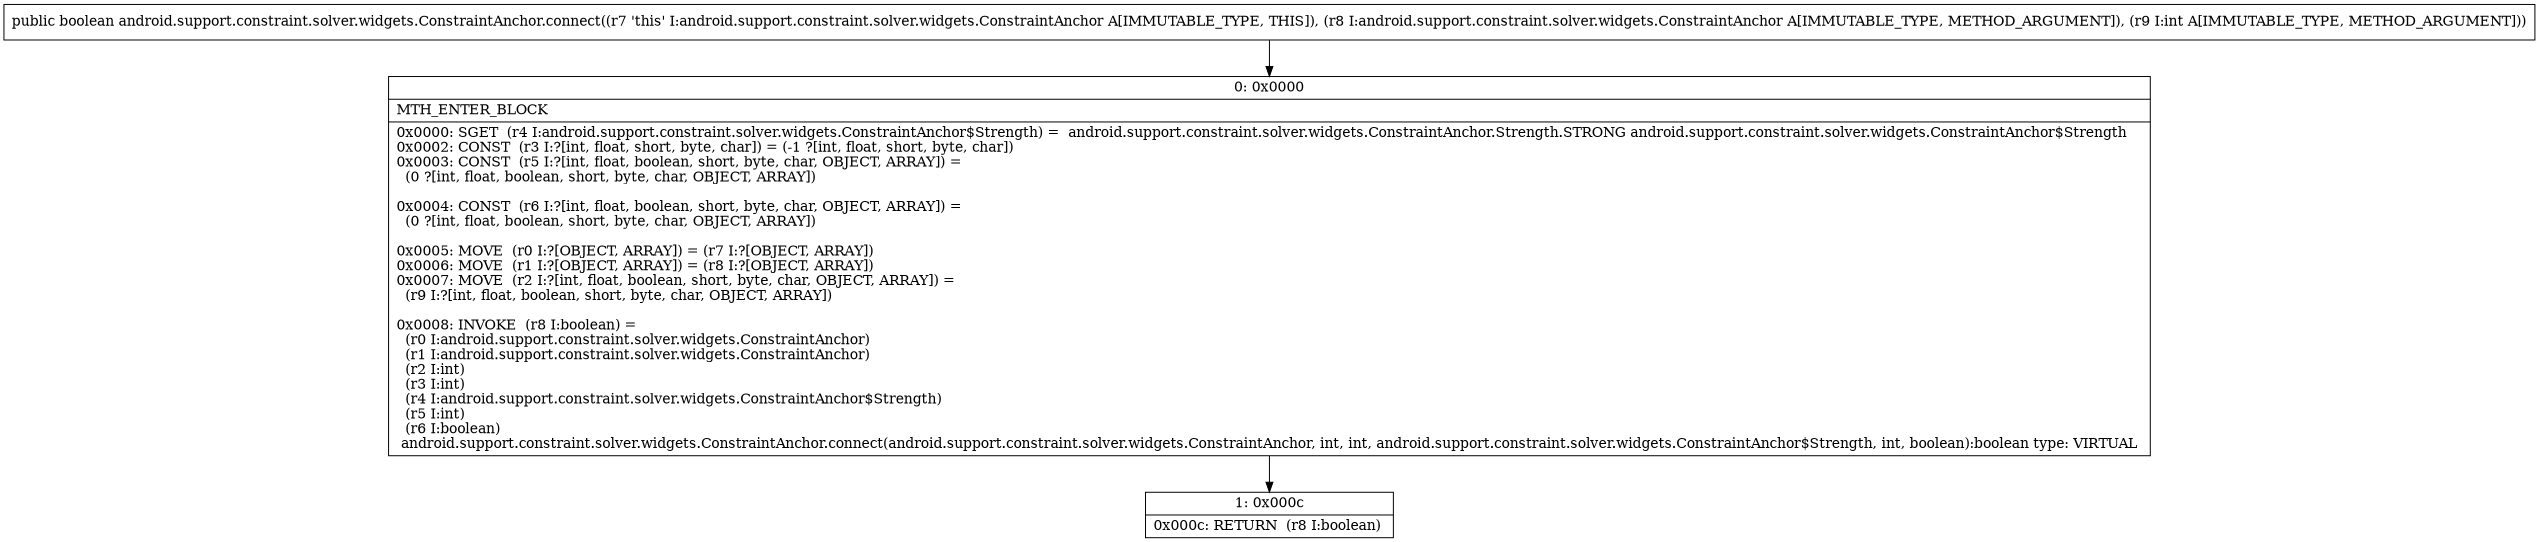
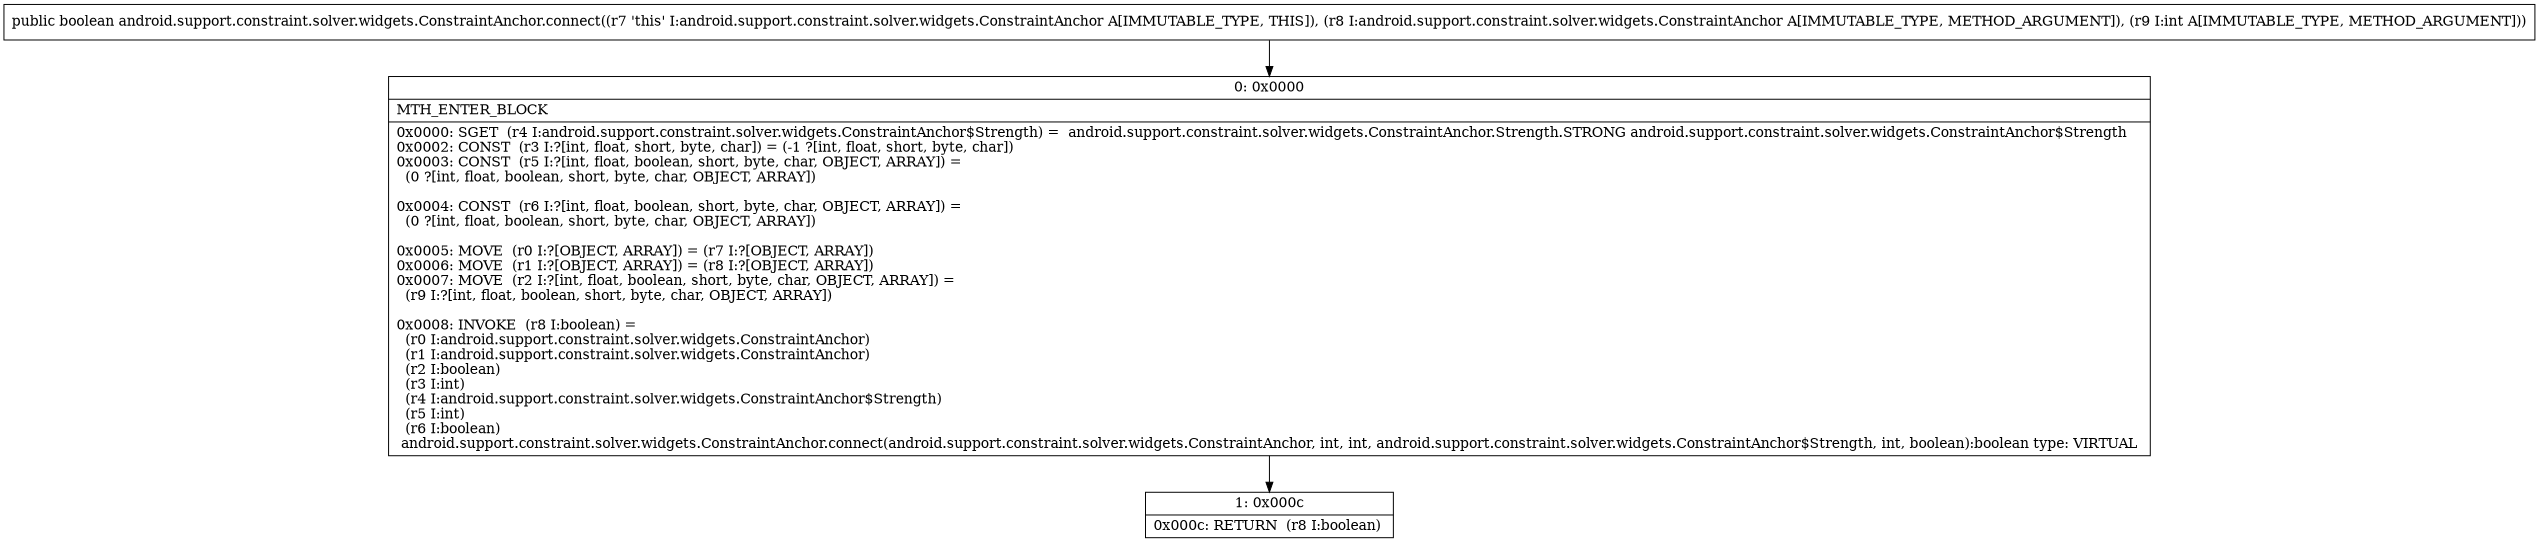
  digraph {
    node [shape=record]
-   n1 [label="{0\:\ 0x0000|MTH_ENTER_BLOCK\l|0x0000: SGET  (r4 I:android.support.constraint.solver.widgets.ConstraintAnchor$Strength) =  android.support.constraint.solver.widgets.ConstraintAnchor.Strength.STRONG android.support.constraint.solver.widgets.ConstraintAnchor$Strength \l0x0002: CONST  (r3 I:?[int, float, short, byte, char]) = (\-1 ?[int, float, short, byte, char]) \l0x0003: CONST  (r5 I:?[int, float, boolean, short, byte, char, OBJECT, ARRAY]) = \l  (0 ?[int, float, boolean, short, byte, char, OBJECT, ARRAY])\l \l0x0004: CONST  (r6 I:?[int, float, boolean, short, byte, char, OBJECT, ARRAY]) = \l  (0 ?[int, float, boolean, short, byte, char, OBJECT, ARRAY])\l \l0x0005: MOVE  (r0 I:?[OBJECT, ARRAY]) = (r7 I:?[OBJECT, ARRAY]) \l0x0006: MOVE  (r1 I:?[OBJECT, ARRAY]) = (r8 I:?[OBJECT, ARRAY]) \l0x0007: MOVE  (r2 I:?[int, float, boolean, short, byte, char, OBJECT, ARRAY]) = \l  (r9 I:?[int, float, boolean, short, byte, char, OBJECT, ARRAY])\l \l0x0008: INVOKE  (r8 I:boolean) = \l  (r0 I:android.support.constraint.solver.widgets.ConstraintAnchor)\l  (r1 I:android.support.constraint.solver.widgets.ConstraintAnchor)\l  (r2 I:int)\l  (r3 I:int)\l  (r4 I:android.support.constraint.solver.widgets.ConstraintAnchor$Strength)\l  (r5 I:int)\l  (r6 I:boolean)\l android.support.constraint.solver.widgets.ConstraintAnchor.connect(android.support.constraint.solver.widgets.ConstraintAnchor, int, int, android.support.constraint.solver.widgets.ConstraintAnchor$Strength, int, boolean):boolean type: VIRTUAL \l}"]
+   n1 [label="{0\:\ 0x0000|MTH_ENTER_BLOCK\l|0x0000: SGET  (r4 I:android.support.constraint.solver.widgets.ConstraintAnchor$Strength) =  android.support.constraint.solver.widgets.ConstraintAnchor.Strength.STRONG android.support.constraint.solver.widgets.ConstraintAnchor$Strength \l0x0002: CONST  (r3 I:?[int, float, short, byte, char]) = (\-1 ?[int, float, short, byte, char]) \l0x0003: CONST  (r5 I:?[int, float, boolean, short, byte, char, OBJECT, ARRAY]) = \l  (0 ?[int, float, boolean, short, byte, char, OBJECT, ARRAY])\l \l0x0004: CONST  (r6 I:?[int, float, boolean, short, byte, char, OBJECT, ARRAY]) = \l  (0 ?[int, float, boolean, short, byte, char, OBJECT, ARRAY])\l \l0x0005: MOVE  (r0 I:?[OBJECT, ARRAY]) = (r7 I:?[OBJECT, ARRAY]) \l0x0006: MOVE  (r1 I:?[OBJECT, ARRAY]) = (r8 I:?[OBJECT, ARRAY]) \l0x0007: MOVE  (r2 I:?[int, float, boolean, short, byte, char, OBJECT, ARRAY]) = \l  (r9 I:?[int, float, boolean, short, byte, char, OBJECT, ARRAY])\l \l0x0008: INVOKE  (r8 I:boolean) = \l  (r0 I:android.support.constraint.solver.widgets.ConstraintAnchor)\l  (r1 I:android.support.constraint.solver.widgets.ConstraintAnchor)\l  (r2 I:boolean)\l  (r3 I:int)\l  (r4 I:android.support.constraint.solver.widgets.ConstraintAnchor$Strength)\l  (r5 I:int)\l  (r6 I:boolean)\l android.support.constraint.solver.widgets.ConstraintAnchor.connect(android.support.constraint.solver.widgets.ConstraintAnchor, int, int, android.support.constraint.solver.widgets.ConstraintAnchor$Strength, int, boolean):boolean type: VIRTUAL \l}"]
    n2 [label="{1\:\ 0x000c|0x000c: RETURN  (r8 I:boolean) \l}"]
    n3 [label="{public boolean android.support.constraint.solver.widgets.ConstraintAnchor.connect((r7 'this' I:android.support.constraint.solver.widgets.ConstraintAnchor A[IMMUTABLE_TYPE, THIS]), (r8 I:android.support.constraint.solver.widgets.ConstraintAnchor A[IMMUTABLE_TYPE, METHOD_ARGUMENT]), (r9 I:int A[IMMUTABLE_TYPE, METHOD_ARGUMENT])) }"]
    n1 -> n2
    n3 -> n1
  }
